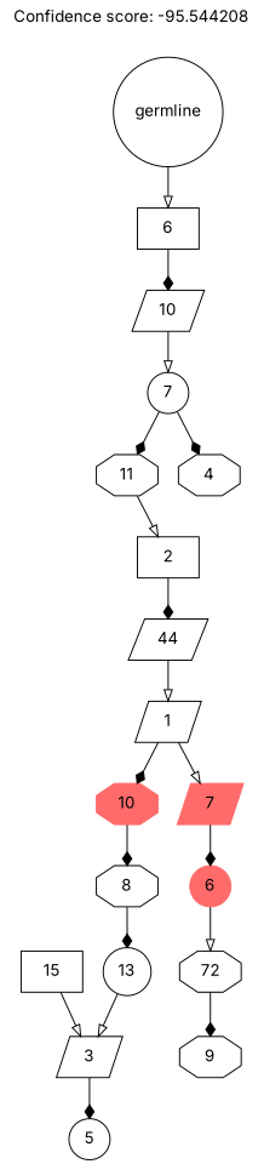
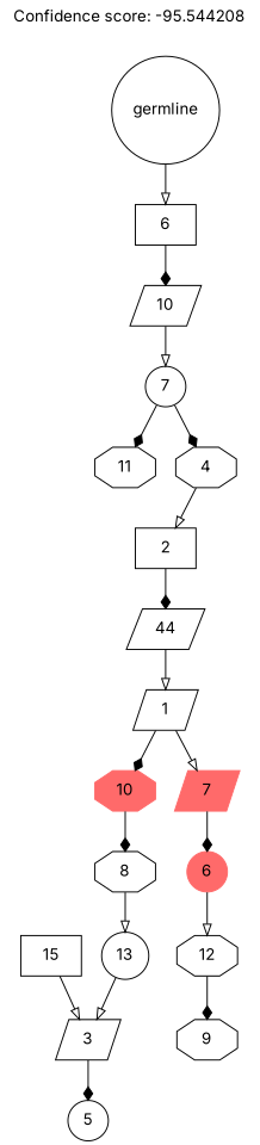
  digraph {
    fontname=Inter
    label="Confidence score: -95.544208"
    labelloc=t
    node [fontname=Inter shape=octagon]
    edge [arrowhead=diamond fontname=Inter]
-   n1 [label=72]
+   n1 [label=12]
    n2 [label=9]
    n3 [color=indianred1 label=6 shape=circle style=filled]
    n4 [color=indianred1 label=7 shape=parallelogram style=filled]
    n5 [label=3 shape=parallelogram]
    n6 [label=5 shape=circle]
    n7 [label=15 shape=box]
    n8 [label=13 shape=circle]
    n9 [label=8]
    n10 [color=indianred1 label=10 style=filled]
    n11 [label=1 shape=parallelogram]
    n12 [label=44 shape=parallelogram]
    n13 [label=2 shape=box]
    n14 [label=11]
    n15 [label=7 shape=circle]
    n16 [label=4]
    n17 [label=10 shape=parallelogram]
    n18 [label=6 shape=box]
    n19 [label=germline shape=circle]
    n1 -> n2
    n3 -> n1 [arrowhead=onormal]
    n4 -> n3
    n5 -> n6
    n7 -> n5 [arrowhead=onormal]
    n8 -> n5 [arrowhead=onormal]
-   n9 -> n8
+   n9 -> n8 [arrowhead=onormal]
    n10 -> n9
    n11 -> n4 [arrowhead=onormal]
    n11 -> n10
    n12 -> n11 [arrowhead=onormal]
    n13 -> n12
-   n14 -> n13 [arrowhead=onormal]
+   n16 -> n13 [arrowhead=onormal]
    n15 -> n14
    n15 -> n16
    n17 -> n15 [arrowhead=onormal]
    n18 -> n17
    n19 -> n18 [arrowhead=onormal]
  }
